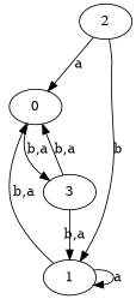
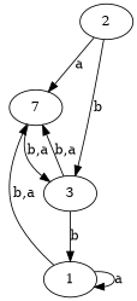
  digraph {
    d2tdocpreamble="\usetikzlibrary{automata}"
    d2tfigpreamble="\tikzstyle{every state}= [ draw=blue!50,very thick,fill=blue!20]  \tikzstyle{auto}= [fill=white]"
    ranksep=0.5
    node [style=state]
    edge [lblstyle=auto topath="bend right"]
-   n1 [label=0]
+   n1 [label=7]
    n2 [label=3]
    n3 [label=1 style="state, initial, accepting"]
    n4 [label=2]
    n1 -> n2 [label="b,a"]
    n2 -> n1 [label="b,a"]
-   n2 -> n3 [label="b,a"]
+   n2 -> n3 [label=b]
    n3 -> n1 [label="b,a"]
    n3 -> n3 [label=a topath="loop above"]
    n4 -> n1 [label=a]
-   n4 -> n3 [label=b]
+   n4 -> n2 [label=b]
  }
